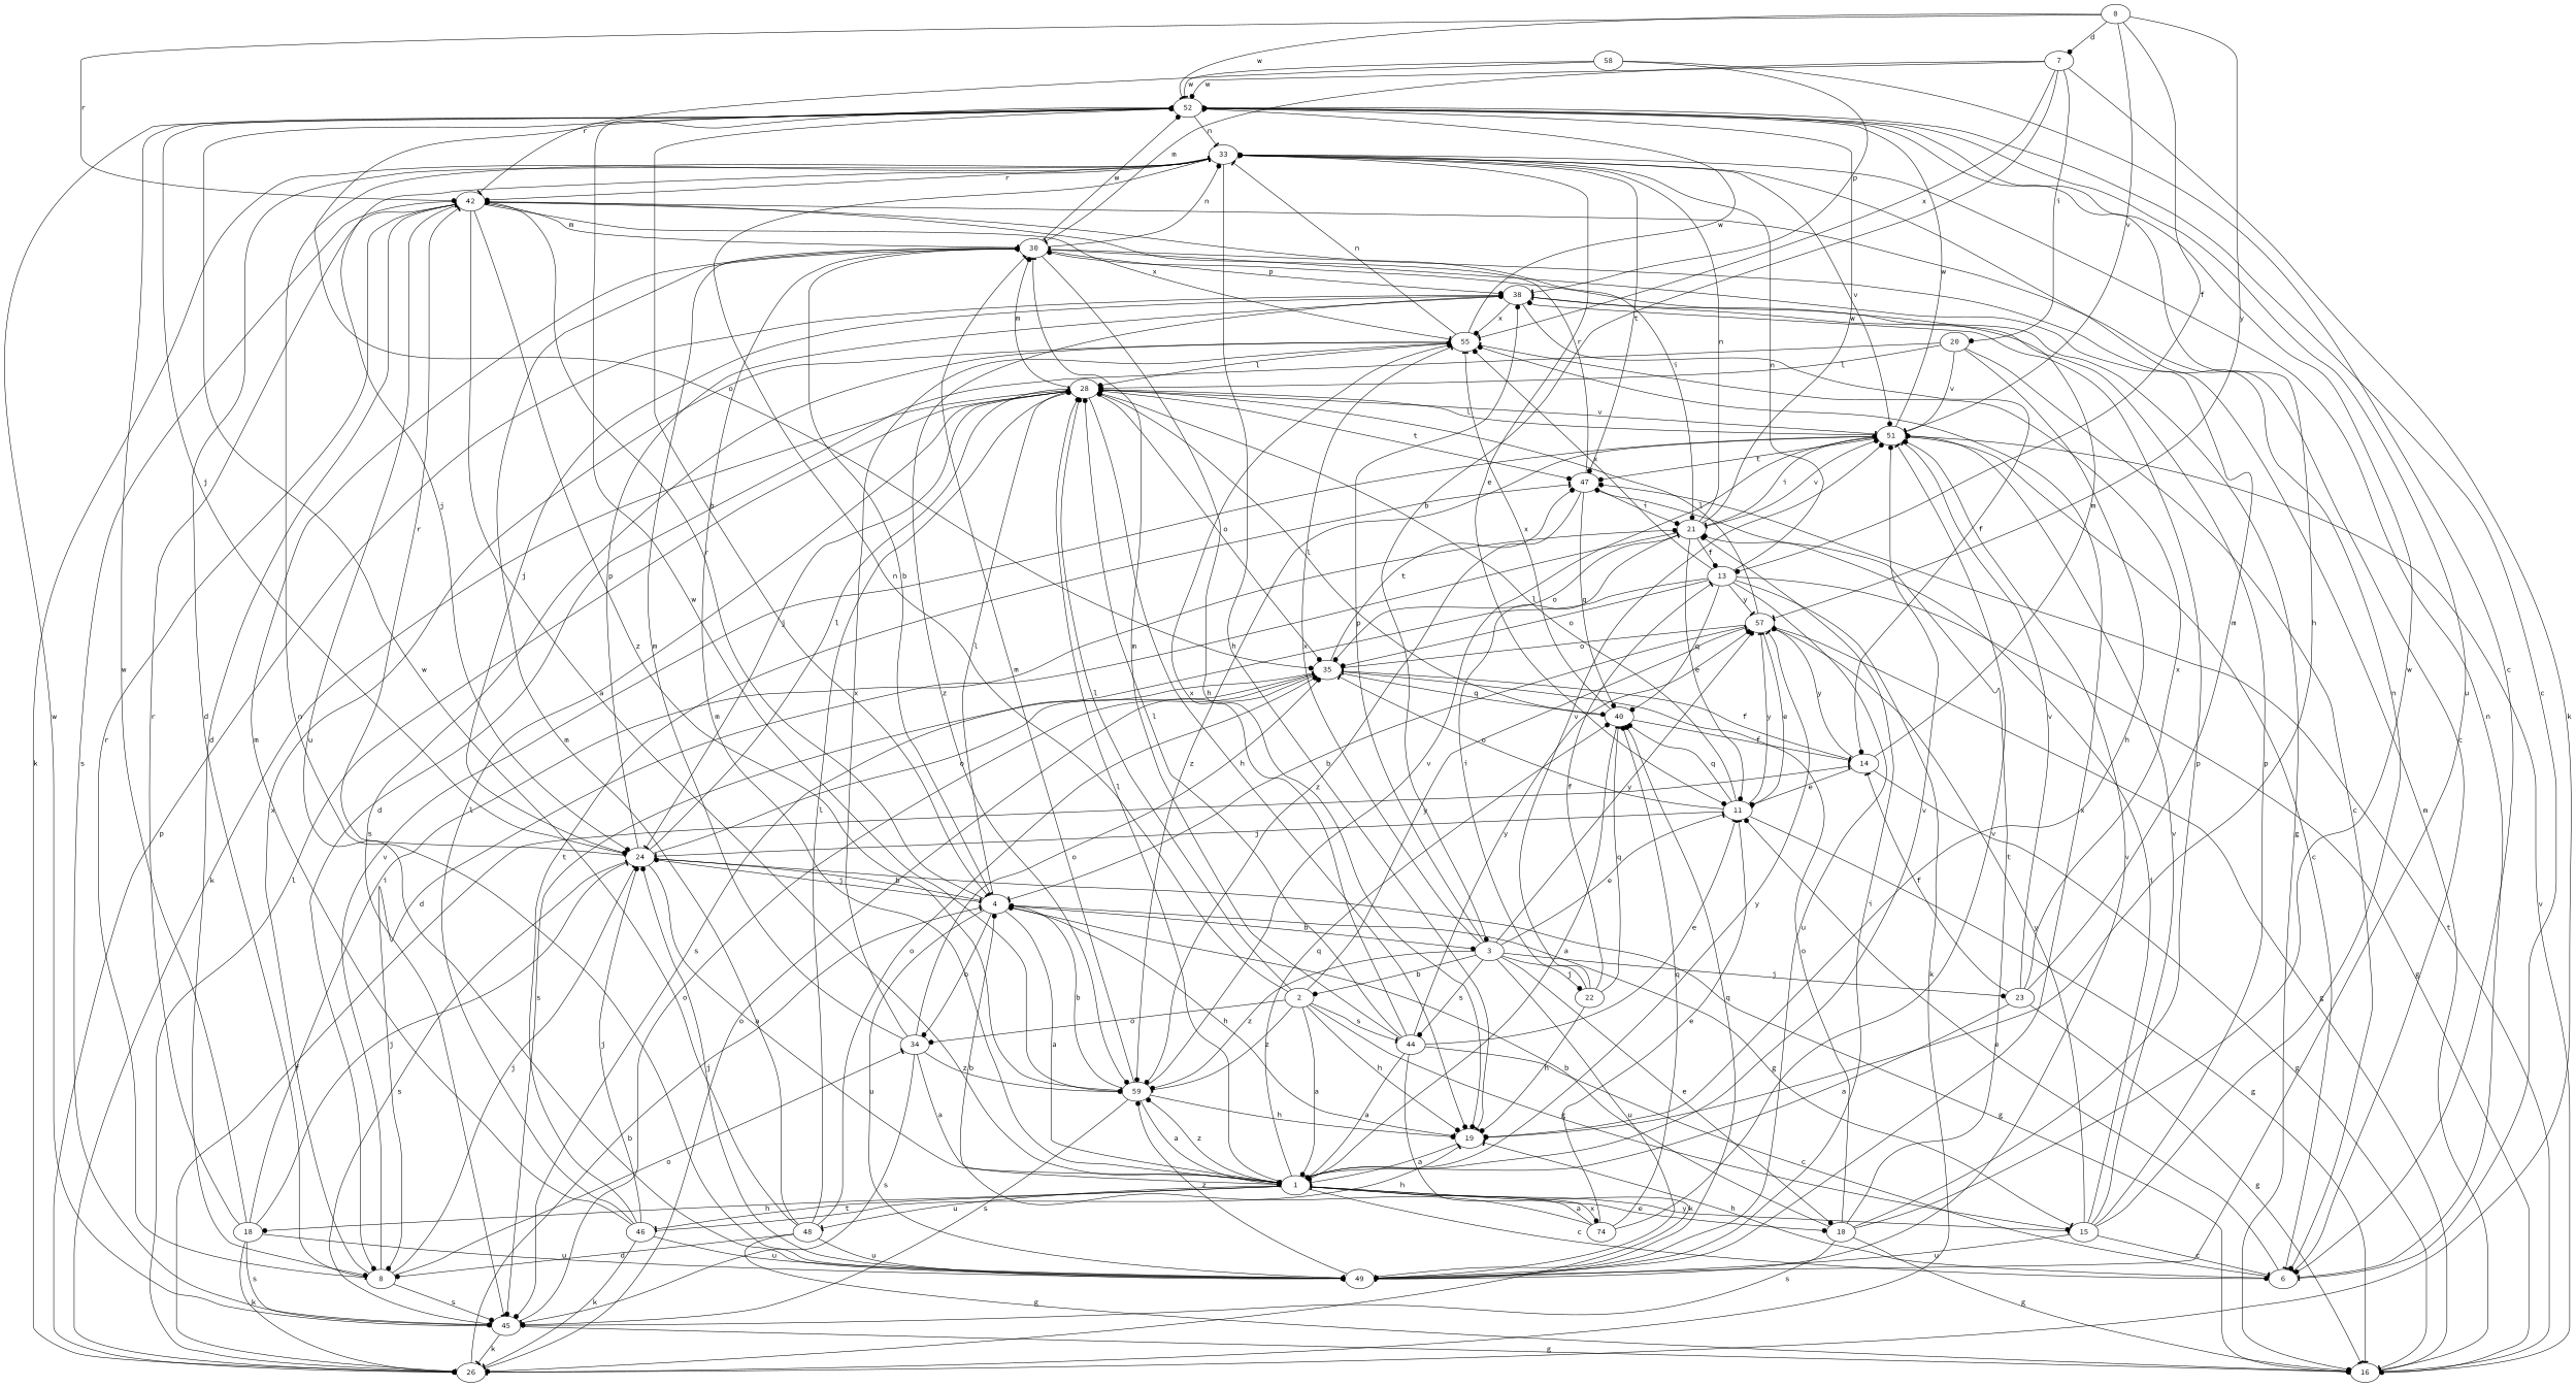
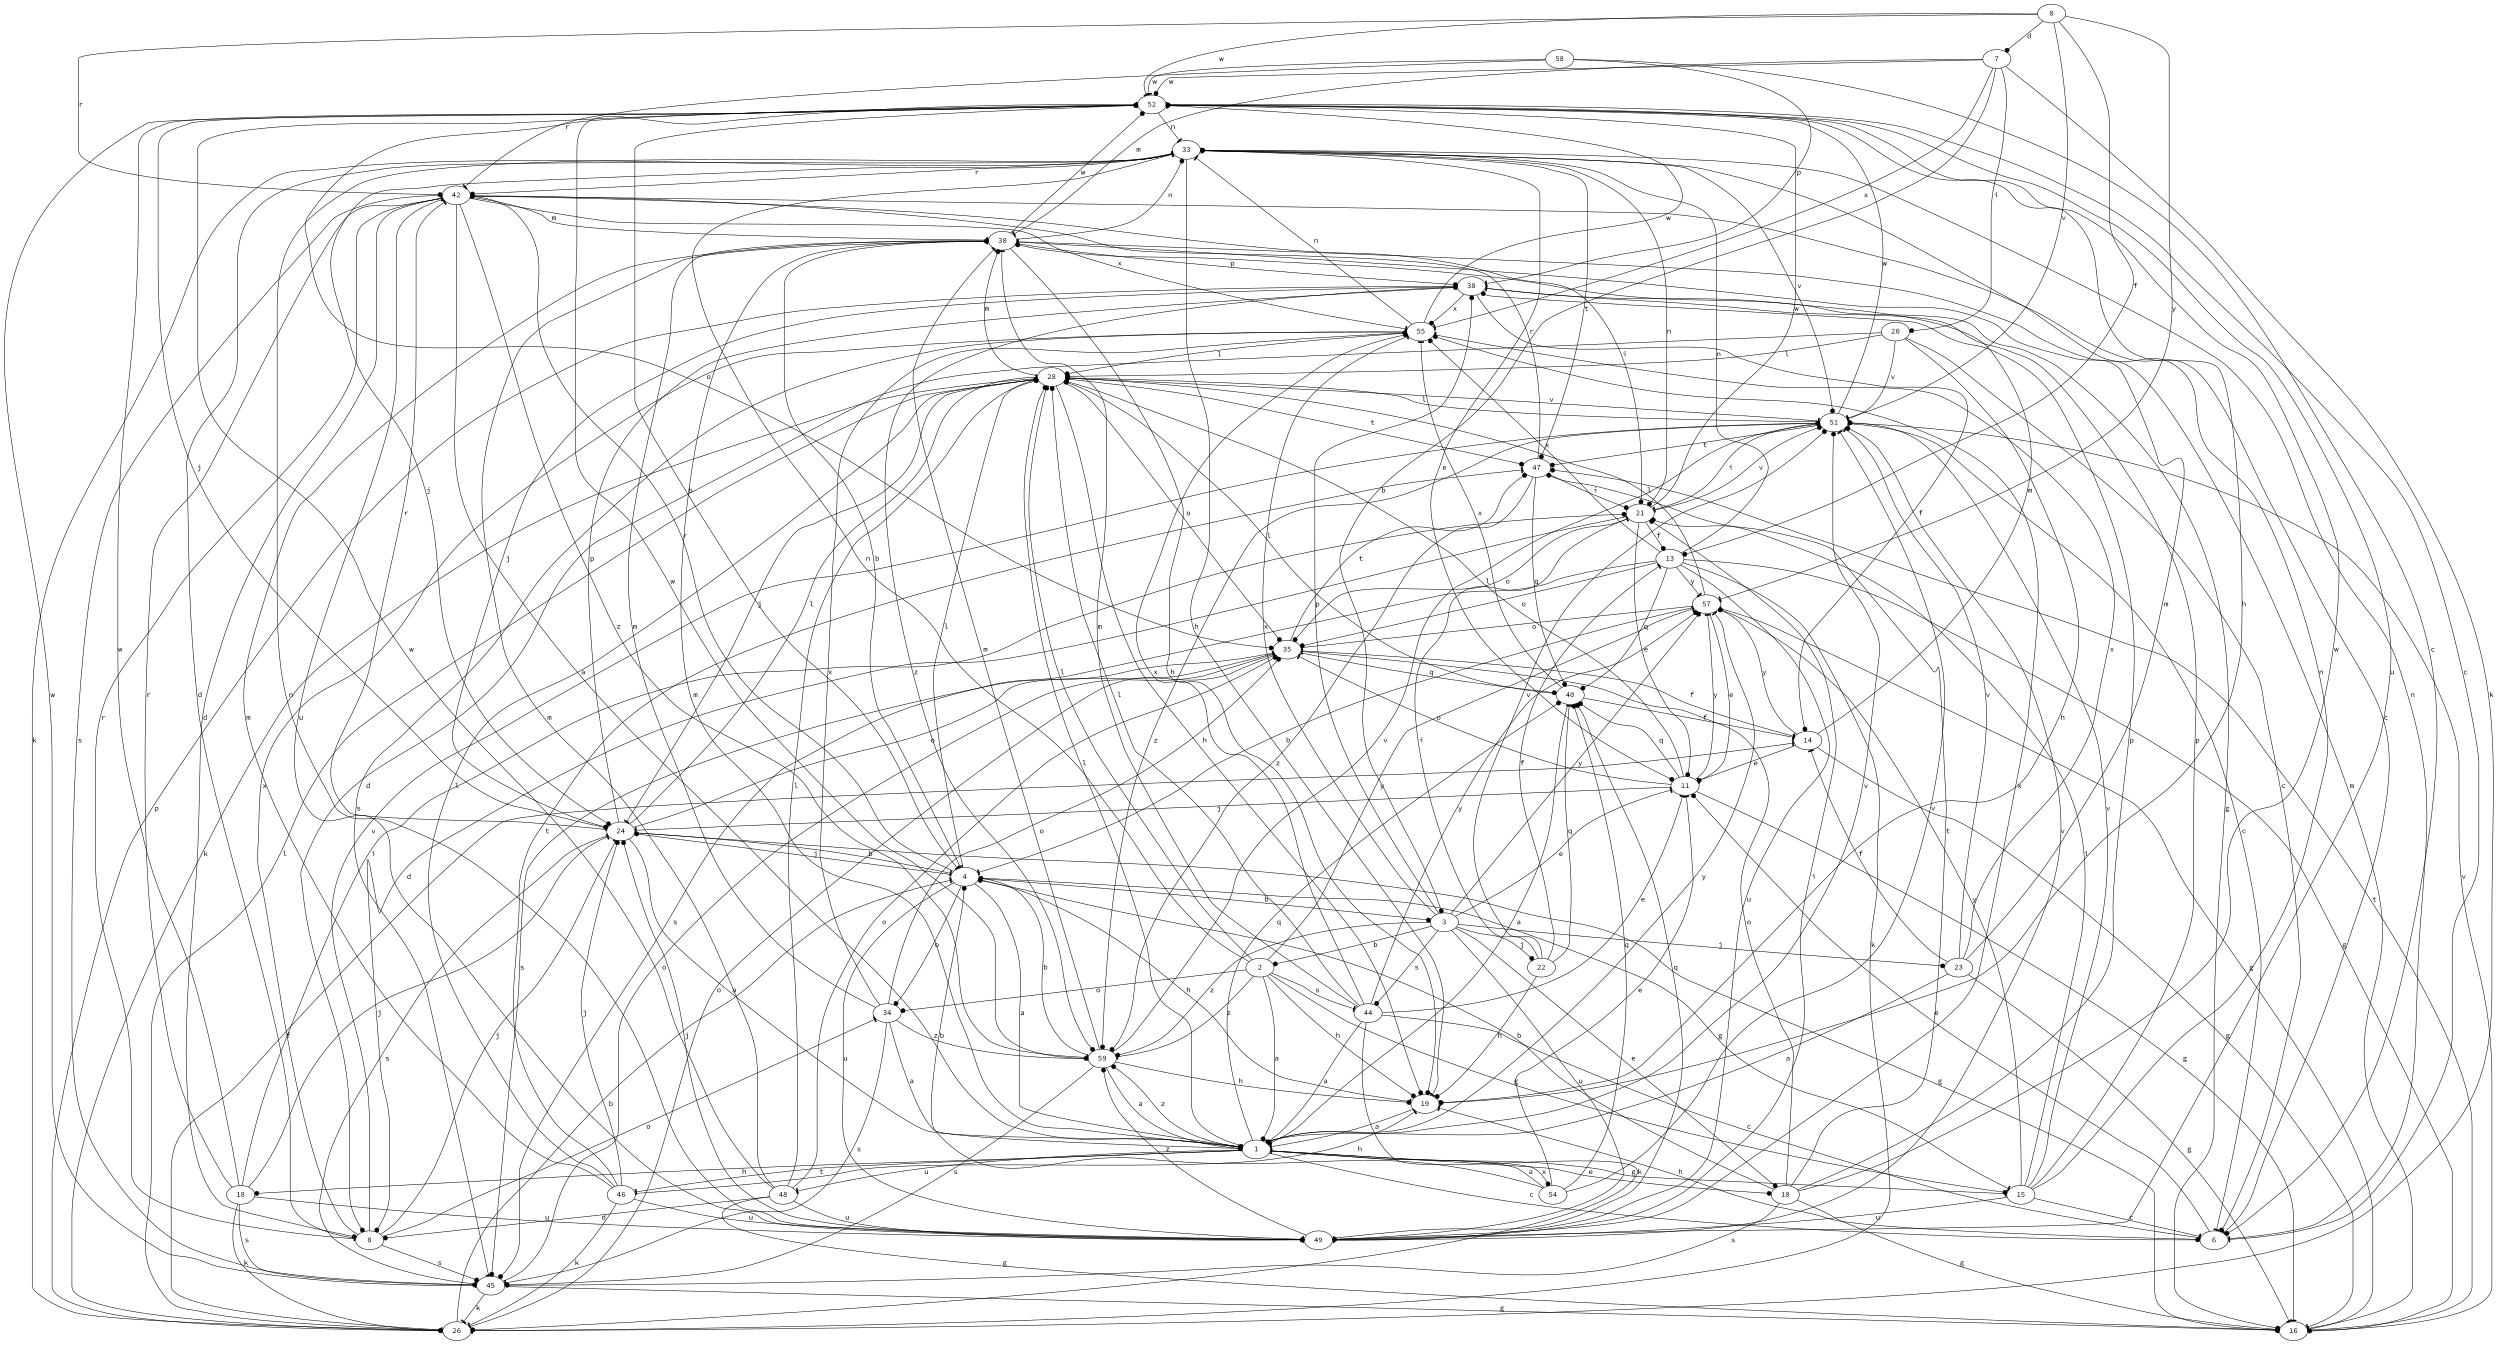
  strict digraph {
    fontname="Source Code Pro"
    node [fontname="Source Code Pro"]
    edge [arrowhead=dot fontname="Source Code Pro"]
    0
    7
    13
    42
    51
    52
    57
    30
    3
    55
    20
    26
    40
    33
    49
    45
    16
    35
    1
    6
    59
    8
    21
    28
    47
    19
    4
    24
    11
    10
    15
    18
    46
    48
-   54 [label=74]
+   54
    38
    14
    58
    2
    34
    44
    22
    23
    0 -> 7 [label=d]
    0 -> 13 [label=f]
    0 -> 42 [label=r]
    0 -> 51 [arrowhead=tee label=v]
    0 -> 52 [arrowhead=tee label=w]
    0 -> 57 [arrowhead=tee label=y]
    7 -> 52 [label=w]
    7 -> 30 [arrowhead=tee label=m]
    7 -> 3 [label=b]
    7 -> 55 [arrowhead=tee label=x]
    7 -> 20 [label=i]
    7 -> 26 [arrowhead=tee label=k]
    13 -> 57 [arrowhead=tee label=y]
    13 -> 55 [label=x]
    13 -> 26 [arrowhead=tee label=k]
    13 -> 40 [label=q]
    13 -> 33 [label=n]
    13 -> 49 [arrowhead=tee label=u]
    13 -> 45 [label=s]
    13 -> 16 [label=g]
    13 -> 35 [label=o]
    42 -> 30 [arrowhead=tee label=m]
    42 -> 55 [arrowhead=tee label=x]
    42 -> 49 [arrowhead=tee label=u]
    42 -> 45 [label=s]
    42 -> 1 [label=a]
    42 -> 6 [arrowhead=tee label=c]
    42 -> 59 [arrowhead=tee label=z]
    42 -> 8 [label=d]
    42 -> 21 [label=i]
    51 -> 52 [arrowhead=tee label=w]
    51 -> 6 [arrowhead=tee label=c]
    51 -> 59 [label=z]
    51 -> 21 [arrowhead=tee label=i]
    51 -> 28 [label=l]
    51 -> 47 [label=t]
    52 -> 33 [arrowhead=tee label=n]
    52 -> 49 [label=u]
    52 -> 35 [label=o]
    52 -> 6 [arrowhead=tee label=c]
    52 -> 19 [arrowhead=tee label=h]
    52 -> 4 [arrowhead=tee label=b]
    52 -> 24 [arrowhead=tee label=j]
    57 -> 16 [arrowhead=tee label=g]
    57 -> 35 [arrowhead=tee label=o]
    57 -> 28 [label=l]
    57 -> 4 [arrowhead=tee label=b]
    57 -> 11 [arrowhead=tee label=e]
    30 -> 52 [label=w]
    30 -> 33 [label=n]
    30 -> 19 [label=h]
    30 -> 4 [arrowhead=tee label=b]
    30 -> 38 [label=p]
    3 -> 57 [label=y]
    3 -> 55 [arrowhead=tee label=x]
    3 -> 49 [arrowhead=tee label=u]
    3 -> 59 [label=z]
    3 -> 11 [arrowhead=tee label=e]
    3 -> 10 [label=e]
    3 -> 38 [label=p]
    3 -> 2 [label=b]
    3 -> 44 [label=s]
    3 -> 22 [label=j]
    3 -> 23 [label=j]
    55 -> 52 [arrowhead=tee label=w]
    55 -> 33 [arrowhead=tee label=n]
    55 -> 45 [arrowhead=tee label=s]
    55 -> 28 [label=l]
    20 -> 51 [arrowhead=tee label=v]
    20 -> 6 [label=c]
    20 -> 8 [label=d]
    20 -> 28 [label=l]
    20 -> 19 [label=h]
    26 -> 35 [arrowhead=tee label=o]
    26 -> 28 [arrowhead=tee label=l]
    26 -> 4 [arrowhead=tee label=b]
    26 -> 38 [arrowhead=tee label=p]
    26 -> 14 [arrowhead=tee label=f]
    40 -> 55 [arrowhead=tee label=x]
    40 -> 1 [label=a]
    40 -> 28 [label=l]
    40 -> 14 [arrowhead=tee label=f]
    33 -> 42 [label=r]
    33 -> 51 [label=v]
    33 -> 26 [arrowhead=tee label=k]
    33 -> 8 [arrowhead=tee label=d]
    33 -> 47 [label=t]
    33 -> 19 [arrowhead=tee label=h]
    33 -> 24 [label=j]
    33 -> 11 [label=e]
    49 -> 51 [label=v]
    49 -> 55 [label=x]
    49 -> 40 [label=q]
    49 -> 33 [arrowhead=tee label=n]
    49 -> 59 [label=z]
    49 -> 21 [label=i]
    49 -> 24 [label=j]
    45 -> 52 [label=w]
    45 -> 26 [arrowhead=tee label=k]
    45 -> 16 [label=g]
    45 -> 35 [arrowhead=tee label=o]
    16 -> 51 [arrowhead=tee label=v]
    16 -> 30 [arrowhead=tee label=m]
    16 -> 47 [label=t]
    35 -> 40 [label=q]
    35 -> 45 [label=s]
    35 -> 47 [label=t]
    35 -> 14 [arrowhead=tee label=f]
    1 -> 51 [label=v]
    1 -> 57 [arrowhead=tee label=y]
    1 -> 30 [arrowhead=tee label=m]
    1 -> 40 [label=q]
    1 -> 6 [label=c]
    1 -> 59 [label=z]
    1 -> 28 [label=l]
    1 -> 10 [label=e]
-   1 -> 15 [arrowhead=tee label=y]
+   1 -> 15 [arrowhead=tee label=g]
    1 -> 18 [label=h]
    1 -> 46 [arrowhead=tee label=t]
    1 -> 48 [arrowhead=tee label=u]
    1 -> 54 [label=x]
    6 -> 33 [label=n]
    6 -> 19 [arrowhead=tee label=h]
    6 -> 11 [label=e]
    59 -> 51 [arrowhead=tee label=v]
    59 -> 52 [arrowhead=tee label=w]
    59 -> 30 [arrowhead=tee label=m]
    59 -> 45 [label=s]
    59 -> 1 [arrowhead=tee label=a]
    59 -> 19 [label=h]
    59 -> 4 [label=b]
    8 -> 42 [arrowhead=tee label=r]
    8 -> 51 [label=v]
    8 -> 55 [arrowhead=tee label=x]
    8 -> 45 [label=s]
    8 -> 24 [arrowhead=tee label=j]
    8 -> 34 [arrowhead=tee label=o]
    21 -> 13 [label=f]
    21 -> 51 [label=v]
    21 -> 52 [label=w]
-   21 -> 33 [label=n]
+   33 -> 21 [label=n]
    21 -> 35 [label=o]
    21 -> 8 [label=d]
    21 -> 11 [label=e]
    28 -> 51 [arrowhead=tee label=v]
    28 -> 30 [label=m]
    28 -> 26 [label=k]
    28 -> 35 [label=o]
    28 -> 47 [label=t]
    28 -> 19 [label=h]
    28 -> 24 [arrowhead=tee label=j]
    47 -> 42 [arrowhead=tee label=r]
    47 -> 40 [label=q]
    47 -> 59 [label=z]
    47 -> 21 [label=i]
    19 -> 1 [arrowhead=tee label=a]
    4 -> 42 [label=r]
    4 -> 3 [label=b]
    4 -> 49 [arrowhead=tee label=u]
    4 -> 1 [label=a]
    4 -> 28 [label=l]
    4 -> 19 [arrowhead=tee label=h]
    4 -> 24 [label=j]
    4 -> 15 [arrowhead=tee label=g]
    4 -> 34 [label=o]
    24 -> 42 [arrowhead=tee label=r]
    24 -> 45 [arrowhead=tee label=s]
    24 -> 16 [label=g]
    24 -> 35 [arrowhead=tee label=o]
    24 -> 1 [arrowhead=tee label=a]
    24 -> 28 [arrowhead=tee label=l]
    24 -> 4 [arrowhead=tee label=b]
    24 -> 38 [label=p]
    11 -> 57 [arrowhead=tee label=y]
    11 -> 40 [label=q]
    11 -> 16 [arrowhead=tee label=g]
    11 -> 35 [arrowhead=tee label=o]
    11 -> 28 [label=l]
    11 -> 24 [arrowhead=tee label=j]
    10 -> 52 [label=w]
    10 -> 45 [label=s]
    10 -> 16 [arrowhead=tee label=g]
    10 -> 35 [arrowhead=tee label=o]
    10 -> 47 [label=t]
    10 -> 4 [label=b]
    10 -> 38 [label=p]
    15 -> 51 [label=v]
    15 -> 57 [arrowhead=tee label=y]
    15 -> 33 [arrowhead=tee label=n]
    15 -> 49 [arrowhead=tee label=u]
    15 -> 6 [arrowhead=tee label=c]
    15 -> 21 [label=i]
    15 -> 38 [arrowhead=tee label=p]
    18 -> 42 [arrowhead=tee label=r]
    18 -> 52 [label=w]
    18 -> 26 [label=k]
    18 -> 49 [label=u]
-   18 -> 45 [label=s]
+   18 -> 45 [arrowhead=tee label=s]
    18 -> 21 [label=i]
    18 -> 24 [arrowhead=tee label=j]
    46 -> 30 [arrowhead=tee label=m]
    46 -> 26 [arrowhead=tee label=k]
    46 -> 49 [arrowhead=tee label=u]
    46 -> 28 [label=l]
    46 -> 47 [arrowhead=tee label=t]
    46 -> 19 [arrowhead=tee label=h]
    46 -> 24 [label=j]
    48 -> 52 [arrowhead=tee label=w]
    48 -> 30 [arrowhead=tee label=m]
    48 -> 49 [label=u]
    48 -> 16 [arrowhead=tee label=g]
    48 -> 35 [label=o]
    48 -> 8 [label=d]
    48 -> 28 [label=l]
    54 -> 51 [arrowhead=tee label=v]
    54 -> 40 [label=q]
    54 -> 1 [arrowhead=tee label=a]
    54 -> 4 [label=b]
    54 -> 11 [arrowhead=tee label=e]
    38 -> 55 [label=x]
    38 -> 16 [label=g]
    38 -> 59 [label=z]
    38 -> 24 [label=j]
    38 -> 14 [label=f]
    14 -> 57 [label=y]
    14 -> 30 [label=m]
    14 -> 16 [arrowhead=tee label=g]
    14 -> 11 [label=e]
    58 -> 42 [arrowhead=tee label=r]
    58 -> 52 [arrowhead=tee label=w]
    58 -> 6 [label=c]
    58 -> 38 [arrowhead=tee label=p]
    2 -> 57 [arrowhead=tee label=y]
    2 -> 33 [arrowhead=tee label=n]
    2 -> 1 [label=a]
    2 -> 59 [arrowhead=tee label=z]
    2 -> 28 [label=l]
    2 -> 19 [label=h]
    2 -> 15 [label=g]
    2 -> 34 [label=o]
    2 -> 44 [arrowhead=tee label=s]
    34 -> 30 [label=m]
    34 -> 55 [label=x]
    34 -> 45 [arrowhead=tee label=s]
    34 -> 35 [label=o]
    34 -> 1 [label=a]
    34 -> 59 [label=z]
    44 -> 57 [label=y]
    44 -> 30 [arrowhead=tee label=m]
    44 -> 55 [label=x]
    44 -> 26 [label=k]
    44 -> 1 [arrowhead=tee label=a]
    44 -> 6 [arrowhead=tee label=c]
    44 -> 28 [label=l]
    44 -> 11 [arrowhead=tee label=e]
    22 -> 13 [arrowhead=tee label=f]
    22 -> 51 [label=v]
    22 -> 40 [arrowhead=tee label=q]
    22 -> 21 [arrowhead=tee label=i]
    22 -> 19 [label=h]
    23 -> 51 [arrowhead=tee label=v]
    23 -> 30 [arrowhead=tee label=m]
    23 -> 55 [arrowhead=tee label=x]
    23 -> 16 [arrowhead=tee label=g]
    23 -> 1 [label=a]
    23 -> 14 [arrowhead=tee label=f]
  }
